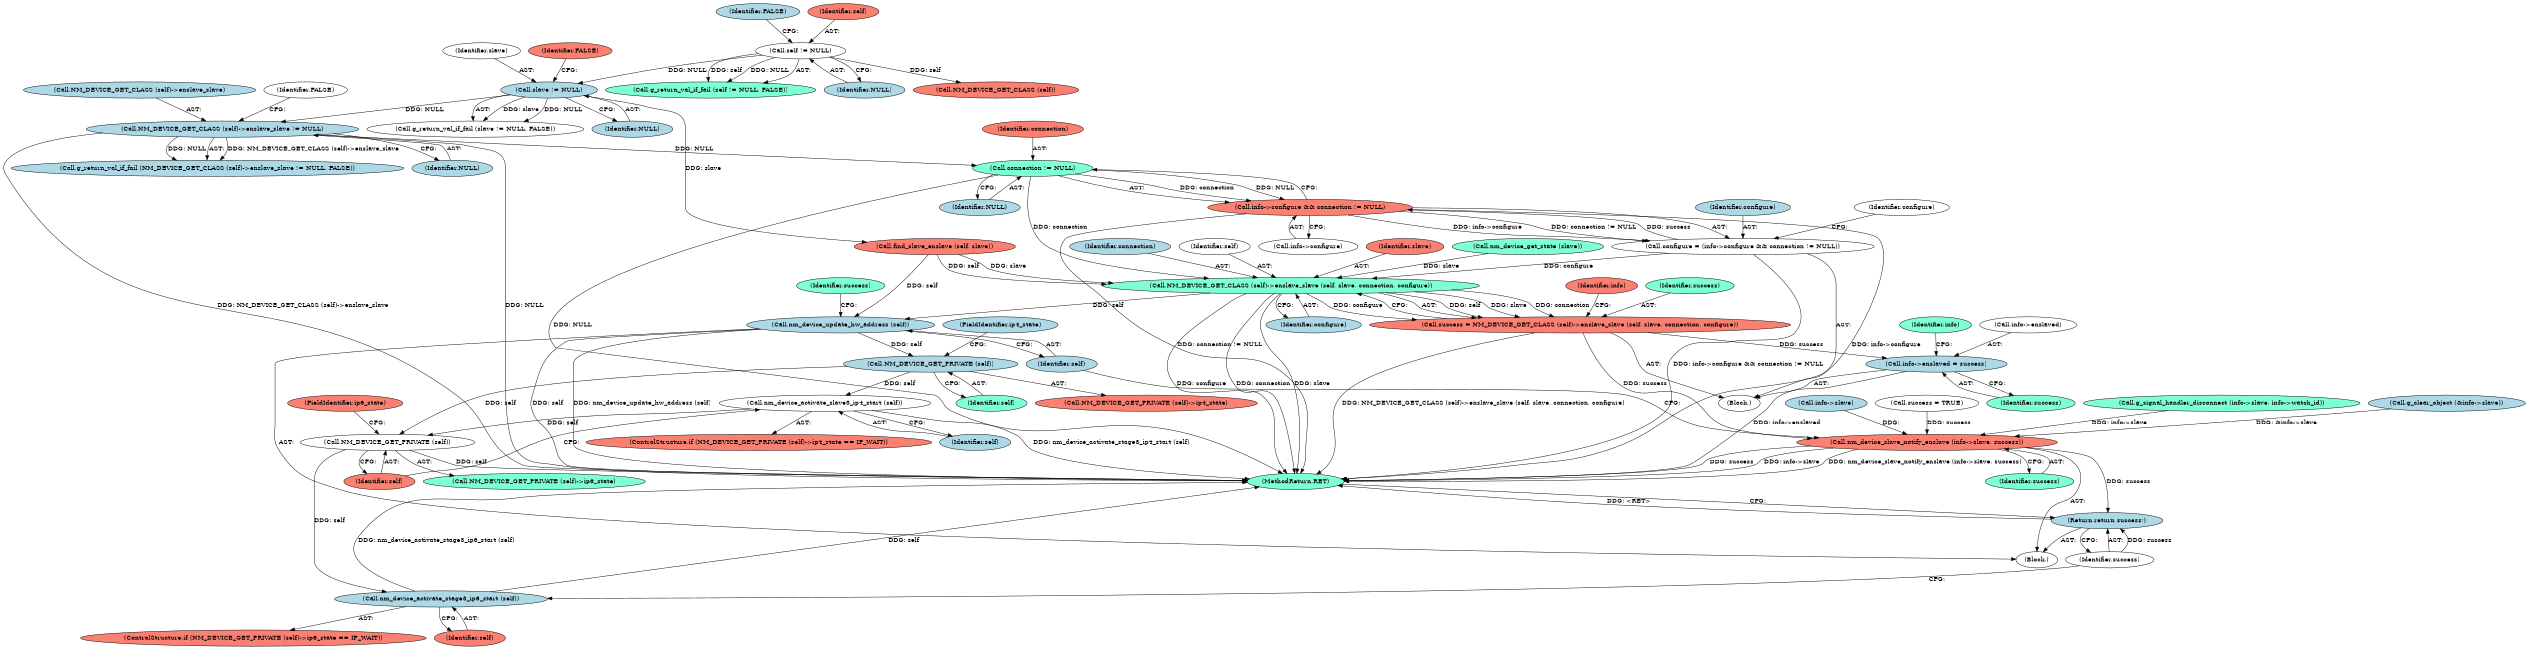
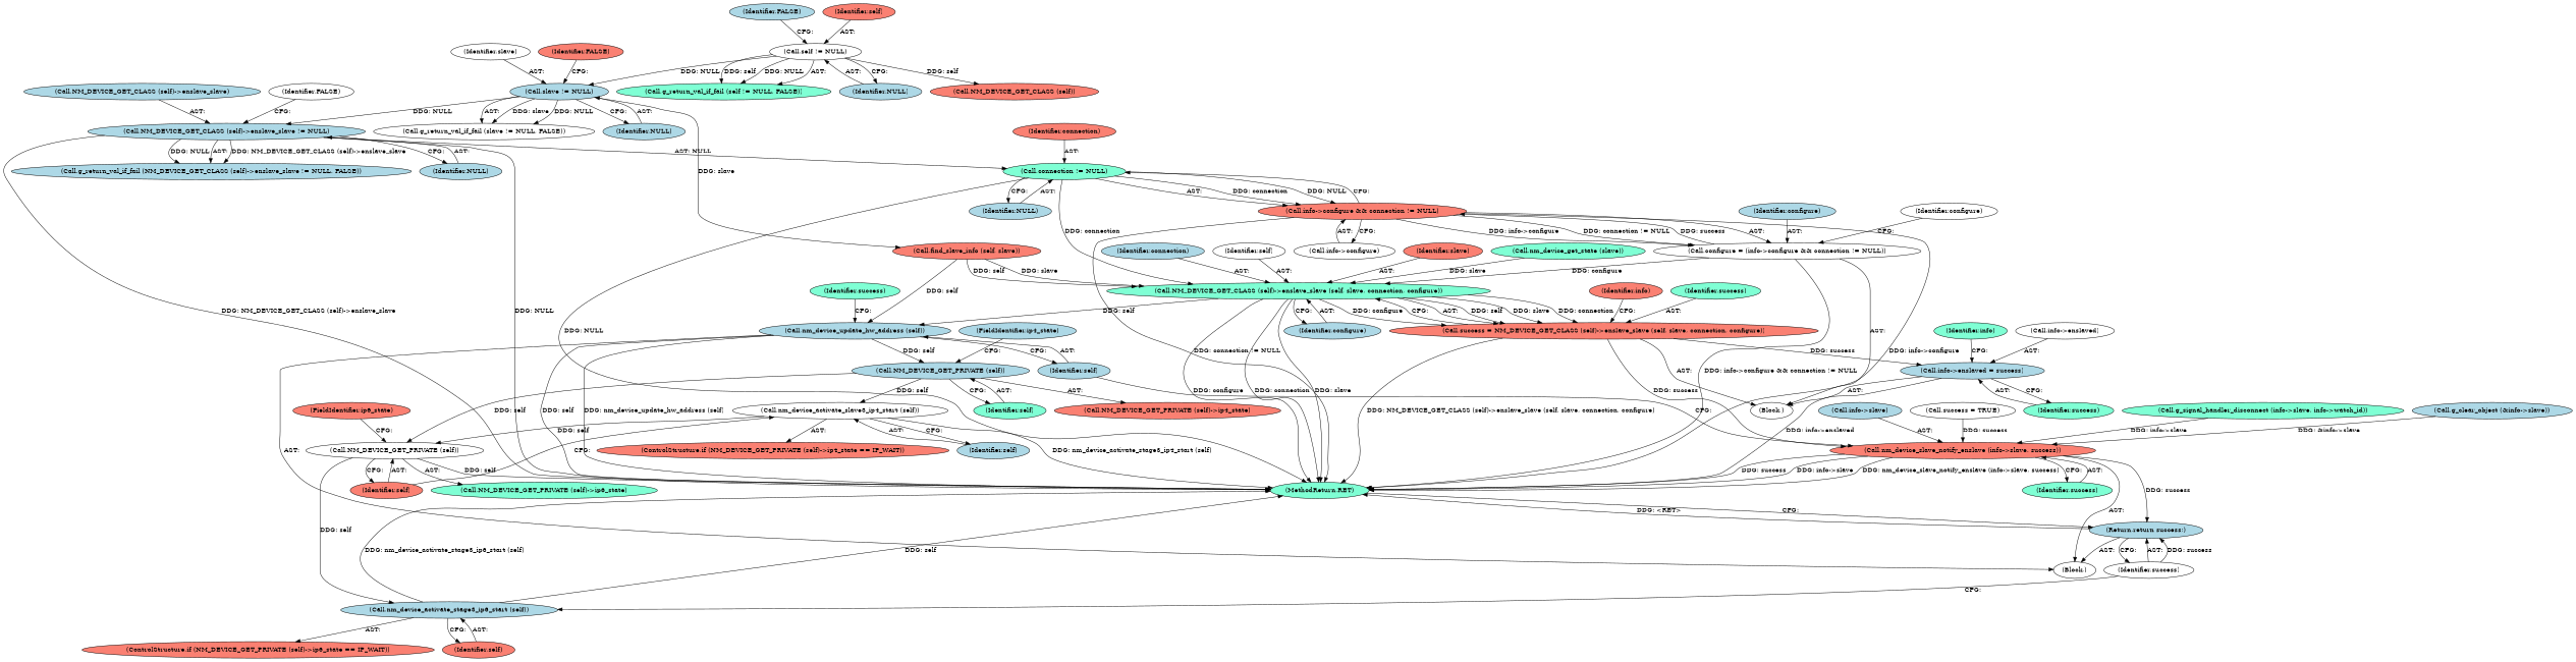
  digraph {
    node [fillcolor=lightblue style=filled]
    n1 [fillcolor=aquamarine label="(Call,connection != NULL)"]
    n2 [fillcolor=salmon label="(Call,info->configure && connection != NULL)"]
    n3 [fillcolor=aquamarine label="(Call,NM_DEVICE_GET_CLASS (self)->enslave_slave (self, slave, connection, configure))"]
    n4 [label="(Identifier,NULL)"]
    n5 [fillcolor=aquamarine label="(MethodReturn,RET)"]
    n6 [fillcolor=white label="(Call,configure = (info->configure && connection != NULL))"]
    n7 [fillcolor=white label="(Call,info->configure)"]
    n8 [fillcolor=salmon label="(Call,success = NM_DEVICE_GET_CLASS (self)->enslave_slave (self, slave, connection, configure))"]
    n9 [label="(Call,nm_device_update_hw_address (self))"]
    n10 [label="(Identifier,configure)"]
    n11 [label="(Return,return success;)"]
    n12 [label="(Call,NM_DEVICE_GET_CLASS (self)->enslave_slave != NULL)"]
    n13 [label="(Identifier,NULL)"]
    n14 [label="(Call,g_return_val_if_fail (NM_DEVICE_GET_CLASS (self)->enslave_slave != NULL, FALSE))"]
    n15 [label="(Call,slave != NULL)"]
    n16 [fillcolor=white label="(Call,g_return_val_if_fail (slave != NULL, FALSE))"]
-   n17 [fillcolor=salmon label="(Call,find_slave_enslave (self, slave))"]
+   n17 [fillcolor=salmon label="(Call,find_slave_info (self, slave))"]
    n18 [label="(Identifier,NULL)"]
    n19 [fillcolor=white label="(Call,self != NULL)"]
    n20 [label="(Identifier,NULL)"]
    n21 [fillcolor=aquamarine label="(Call,g_return_val_if_fail (self != NULL, FALSE))"]
    n22 [fillcolor=salmon label="(Call,NM_DEVICE_GET_CLASS (self))"]
    n23 [fillcolor=white label="(Block,)"]
    n24 [label="(Call,info->enslaved = success)"]
    n25 [fillcolor=salmon label="(Call,nm_device_slave_notify_enslave (info->slave, success))"]
    n26 [fillcolor=white label="(Block,)"]
    n27 [label="(Call,NM_DEVICE_GET_PRIVATE (self))"]
    n28 [label="(Identifier,self)"]
    n29 [fillcolor=aquamarine label="(Identifier,success)"]
    n30 [fillcolor=aquamarine label="(Identifier,success)"]
    n31 [fillcolor=white label="(Identifier,success)"]
    n32 [label="(Call,nm_device_activate_stage3_ip6_start (self))"]
    n33 [fillcolor=white label="(Call,nm_device_activate_slave3_ip4_start (self))"]
    n34 [fillcolor=white label="(Call,NM_DEVICE_GET_PRIVATE (self))"]
    n35 [fillcolor=aquamarine label="(Identifier,self)"]
    n36 [fillcolor=salmon label="(Call,NM_DEVICE_GET_PRIVATE (self)->ip4_state)"]
    n37 [label="(Identifier,self)"]
    n38 [fillcolor=salmon label="(ControlStructure,if (NM_DEVICE_GET_PRIVATE (self)->ip4_state == IP_WAIT))"]
    n39 [fillcolor=aquamarine label="(Call,NM_DEVICE_GET_PRIVATE (self)->ip6_state)"]
    n40 [fillcolor=salmon label="(Identifier,self)"]
    n41 [fillcolor=salmon label="(ControlStructure,if (NM_DEVICE_GET_PRIVATE (self)->ip6_state == IP_WAIT))"]
    n42 [fillcolor=salmon label="(Identifier,self)"]
    n43 [fillcolor=salmon label="(Identifier,connection)"]
    n44 [fillcolor=white label="(Identifier,slave)"]
    n45 [label="(Identifier,configure)"]
    n46 [label="(Identifier,FALSE)"]
    n47 [fillcolor=aquamarine label="(Identifier,info)"]
    n48 [label="(FieldIdentifier,ip4_state)"]
    n49 [fillcolor=white label="(Call,info->enslaved)"]
    n50 [fillcolor=aquamarine label="(Identifier,success)"]
    n51 [fillcolor=white label="(Identifier,configure)"]
    n52 [fillcolor=salmon label="(FieldIdentifier,ip6_state)"]
    n53 [fillcolor=white label="(Call,success = TRUE)"]
    n54 [fillcolor=salmon label="(Identifier,info)"]
    n55 [fillcolor=white label="(Identifier,self)"]
    n56 [fillcolor=salmon label="(Identifier,self)"]
    n57 [fillcolor=aquamarine label="(Call,g_signal_handler_disconnect (info->slave, info->watch_id))"]
    n58 [label="(Call,g_clear_object (&info->slave))"]
    n59 [fillcolor=aquamarine label="(Call,nm_device_get_state (slave))"]
    n60 [fillcolor=aquamarine label="(Identifier,success)"]
    n61 [label="(Call,NM_DEVICE_GET_CLASS (self)->enslave_slave)"]
    n62 [fillcolor=white label="(Identifier,FALSE)"]
    n63 [label="(Identifier,connection)"]
    n64 [fillcolor=salmon label="(Identifier,slave)"]
    n65 [fillcolor=salmon label="(Identifier,FALSE)"]
    n66 [label="(Call,info->slave)"]
    n1 -> n2 [label="AST: "]
    n1 -> n2 [label="DDG: connection"]
    n1 -> n2 [label="DDG: NULL"]
    n1 -> n3 [label="DDG: connection"]
    n1 -> n4 [label="CFG: "]
    n1 -> n5 [label="DDG: NULL"]
    n2 -> n1 [label="CFG: "]
    n2 -> n5 [label="DDG: connection != NULL"]
    n2 -> n5 [label="DDG: info->configure"]
    n2 -> n6 [label="AST: "]
    n2 -> n6 [label="DDG: info->configure"]
    n2 -> n6 [label="DDG: connection != NULL"]
    n2 -> n7 [label="CFG: "]
    n3 -> n5 [label="DDG: slave"]
    n3 -> n5 [label="DDG: configure"]
    n3 -> n5 [label="DDG: connection"]
    n3 -> n8 [label="AST: "]
    n3 -> n8 [label="DDG: self"]
    n3 -> n8 [label="DDG: slave"]
    n3 -> n8 [label="DDG: connection"]
    n3 -> n8 [label="DDG: configure"]
    n3 -> n9 [label="DDG: self"]
    n3 -> n10 [label="CFG: "]
    n4 -> n1 [label="AST: "]
    n5 -> n11 [label="CFG: "]
    n6 -> n2 [label="DDG: success"]
    n6 -> n3 [label="DDG: configure"]
    n6 -> n5 [label="DDG: info->configure && connection != NULL"]
    n6 -> n23 [label="AST: "]
    n7 -> n2 [label="AST: "]
    n8 -> n3 [label="CFG: "]
    n8 -> n5 [label="DDG: NM_DEVICE_GET_CLASS (self)->enslave_slave (self, slave, connection, configure)"]
    n8 -> n23 [label="AST: "]
    n8 -> n24 [label="DDG: success"]
    n8 -> n25 [label="DDG: success"]
    n9 -> n5 [label="DDG: self"]
    n9 -> n5 [label="DDG: nm_device_update_hw_address (self)"]
    n9 -> n26 [label="AST: "]
    n9 -> n27 [label="DDG: self"]
    n9 -> n28 [label="CFG: "]
    n10 -> n3 [label="AST: "]
    n11 -> n5 [label="DDG: <RET>"]
    n11 -> n26 [label="AST: "]
    n11 -> n31 [label="CFG: "]
-   n12 -> n1 [label="DDG: NULL"]
+   n12 -> n1 [label="AST: NULL"]
    n12 -> n5 [label="DDG: NULL"]
    n12 -> n5 [label="DDG: NM_DEVICE_GET_CLASS (self)->enslave_slave"]
    n12 -> n13 [label="CFG: "]
    n12 -> n14 [label="AST: "]
    n12 -> n14 [label="DDG: NM_DEVICE_GET_CLASS (self)->enslave_slave"]
    n12 -> n14 [label="DDG: NULL"]
    n13 -> n12 [label="AST: "]
    n15 -> n12 [label="DDG: NULL"]
    n15 -> n16 [label="AST: "]
    n15 -> n16 [label="DDG: slave"]
    n15 -> n16 [label="DDG: NULL"]
    n15 -> n17 [label="DDG: slave"]
    n15 -> n18 [label="CFG: "]
    n17 -> n3 [label="DDG: self"]
    n17 -> n3 [label="DDG: slave"]
    n17 -> n9 [label="DDG: self"]
    n18 -> n15 [label="AST: "]
    n19 -> n15 [label="DDG: NULL"]
    n19 -> n20 [label="CFG: "]
    n19 -> n21 [label="AST: "]
    n19 -> n21 [label="DDG: self"]
    n19 -> n21 [label="DDG: NULL"]
    n19 -> n22 [label="DDG: self"]
    n20 -> n19 [label="AST: "]
    n24 -> n5 [label="DDG: info->enslaved"]
    n24 -> n23 [label="AST: "]
    n24 -> n29 [label="CFG: "]
    n25 -> n5 [label="DDG: success"]
    n25 -> n5 [label="DDG: info->slave"]
    n25 -> n5 [label="DDG: nm_device_slave_notify_enslave (info->slave, success)"]
    n25 -> n11 [label="DDG: success"]
    n25 -> n26 [label="AST: "]
    n25 -> n30 [label="CFG: "]
    n27 -> n33 [label="DDG: self"]
    n27 -> n34 [label="DDG: self"]
    n27 -> n35 [label="CFG: "]
    n27 -> n36 [label="AST: "]
    n28 -> n9 [label="AST: "]
    n28 -> n25 [label="CFG: "]
    n29 -> n24 [label="AST: "]
    n30 -> n25 [label="AST: "]
    n31 -> n11 [label="AST: "]
    n31 -> n11 [label="DDG: success"]
    n31 -> n32 [label="CFG: "]
    n32 -> n5 [label="DDG: nm_device_activate_stage3_ip6_start (self)"]
    n32 -> n5 [label="DDG: self"]
    n32 -> n41 [label="AST: "]
    n32 -> n42 [label="CFG: "]
    n33 -> n5 [label="DDG: nm_device_activate_stage3_ip4_start (self)"]
    n33 -> n34 [label="DDG: self"]
    n33 -> n37 [label="CFG: "]
    n33 -> n38 [label="AST: "]
    n34 -> n5 [label="DDG: self"]
    n34 -> n32 [label="DDG: self"]
    n34 -> n39 [label="AST: "]
    n34 -> n40 [label="CFG: "]
    n35 -> n27 [label="AST: "]
    n37 -> n33 [label="AST: "]
    n40 -> n33 [label="CFG: "]
    n40 -> n34 [label="AST: "]
    n42 -> n32 [label="AST: "]
    n43 -> n1 [label="AST: "]
    n44 -> n15 [label="AST: "]
    n45 -> n6 [label="AST: "]
    n46 -> n19 [label="CFG: "]
    n47 -> n24 [label="CFG: "]
    n48 -> n27 [label="CFG: "]
    n49 -> n24 [label="AST: "]
    n50 -> n9 [label="CFG: "]
    n51 -> n6 [label="CFG: "]
    n52 -> n34 [label="CFG: "]
    n53 -> n25 [label="DDG: success"]
    n54 -> n8 [label="CFG: "]
    n55 -> n3 [label="AST: "]
    n56 -> n19 [label="AST: "]
    n57 -> n25 [label="DDG: info->slave"]
    n58 -> n25 [label="DDG: &info->slave"]
    n59 -> n3 [label="DDG: slave"]
    n60 -> n8 [label="AST: "]
    n61 -> n12 [label="AST: "]
    n62 -> n12 [label="CFG: "]
    n63 -> n3 [label="AST: "]
    n64 -> n3 [label="AST: "]
    n65 -> n15 [label="CFG: "]
-   n66 -> n25 [label="DDG: "]
+   n66 -> n25 [label="AST: "]
  }
